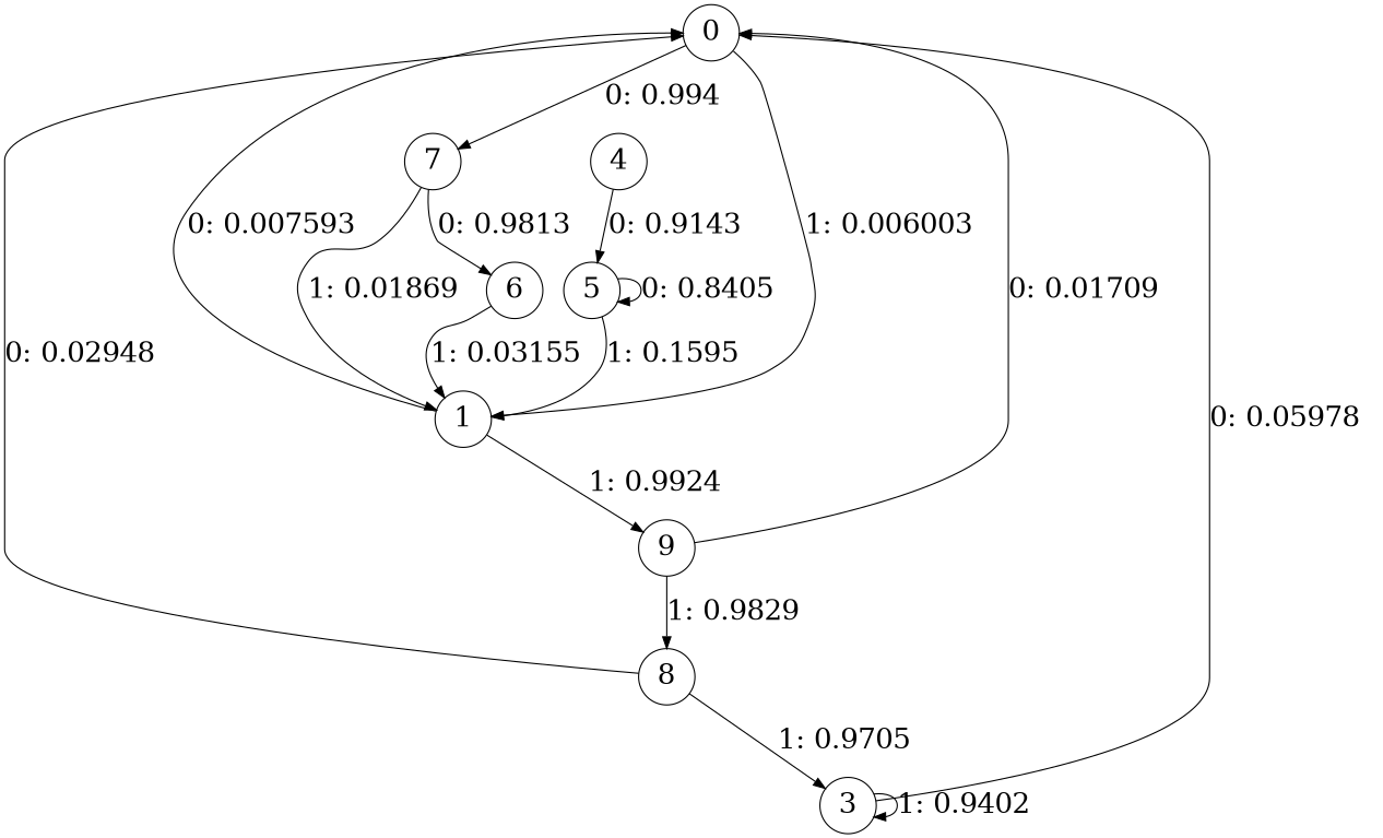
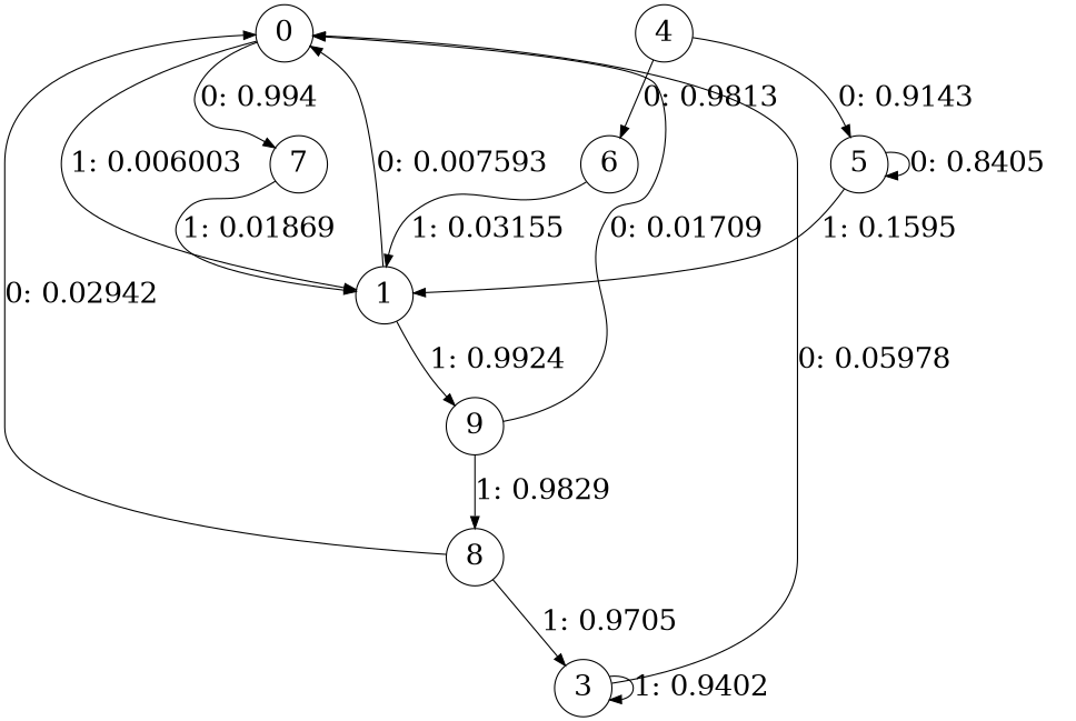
  digraph {
    node [fontsize=24 shape=circle]
    edge [fontsize=24]
    0
    7
    1
    6
    9
    8
    3
    4
    5
    0 -> 7 [label="0: 0.994    "]
    0 -> 1 [label="1: 0.006003  "]
    7 -> 1 [label="1: 0.01869  "]
-   7 -> 6 [label="0: 0.9813   "]
+   4 -> 6 [label="0: 0.9813   "]
    1 -> 0 [label="0: 0.007593  "]
    1 -> 9 [label="1: 0.9924   "]
    6 -> 1 [label="1: 0.03155  "]
    9 -> 0 [label="0: 0.01709  "]
    9 -> 8 [label="1: 0.9829   "]
-   8 -> 0 [label="0: 0.02948  "]
+   8 -> 0 [label="0: 0.02942  "]
    8 -> 3 [label="1: 0.9705   "]
    3 -> 0 [label="0: 0.05978  "]
    3 -> 3 [label="1: 0.9402   "]
    4 -> 5 [label="0: 0.9143   "]
    5 -> 1 [label="1: 0.1595   "]
    5 -> 5 [label="0: 0.8405   "]
  }
